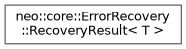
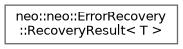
  digraph {
    rankdir=TB
-   n1 [color=grey40 fillcolor=white fontname=Helvetica fontsize=10 height=0.2 label="neo::core::ErrorRecovery\l::RecoveryResult\< T \>" shape=box style=filled width=0.4]
+   n1 [color=grey40 fillcolor=white fontname=Helvetica fontsize=10 height=0.2 label="neo::neo::ErrorRecovery\l::RecoveryResult\< T \>" shape=box style=filled width=0.4]
  }
